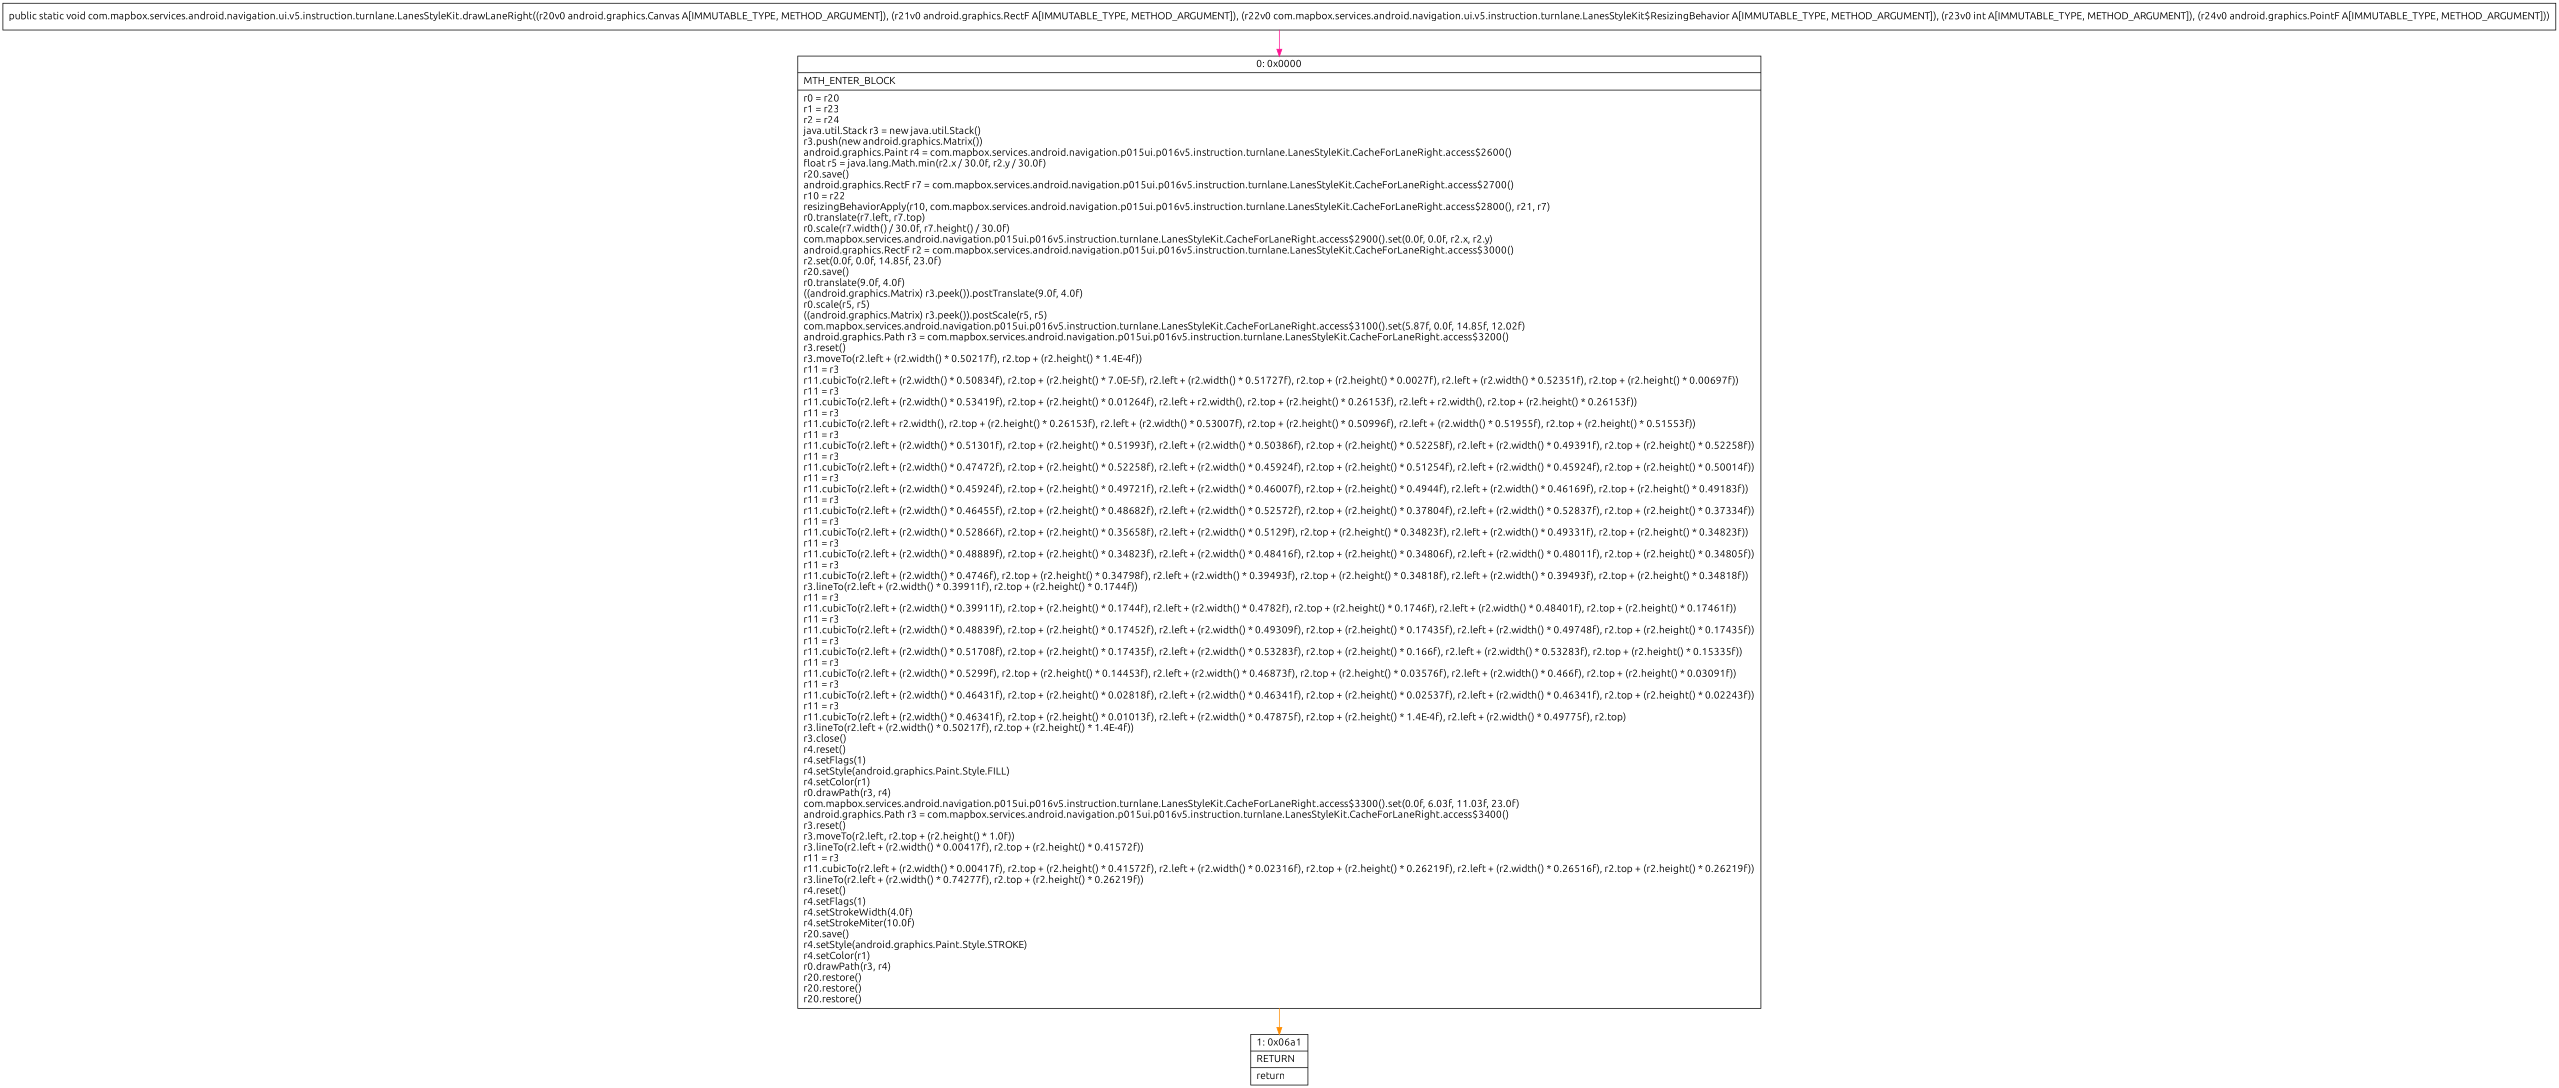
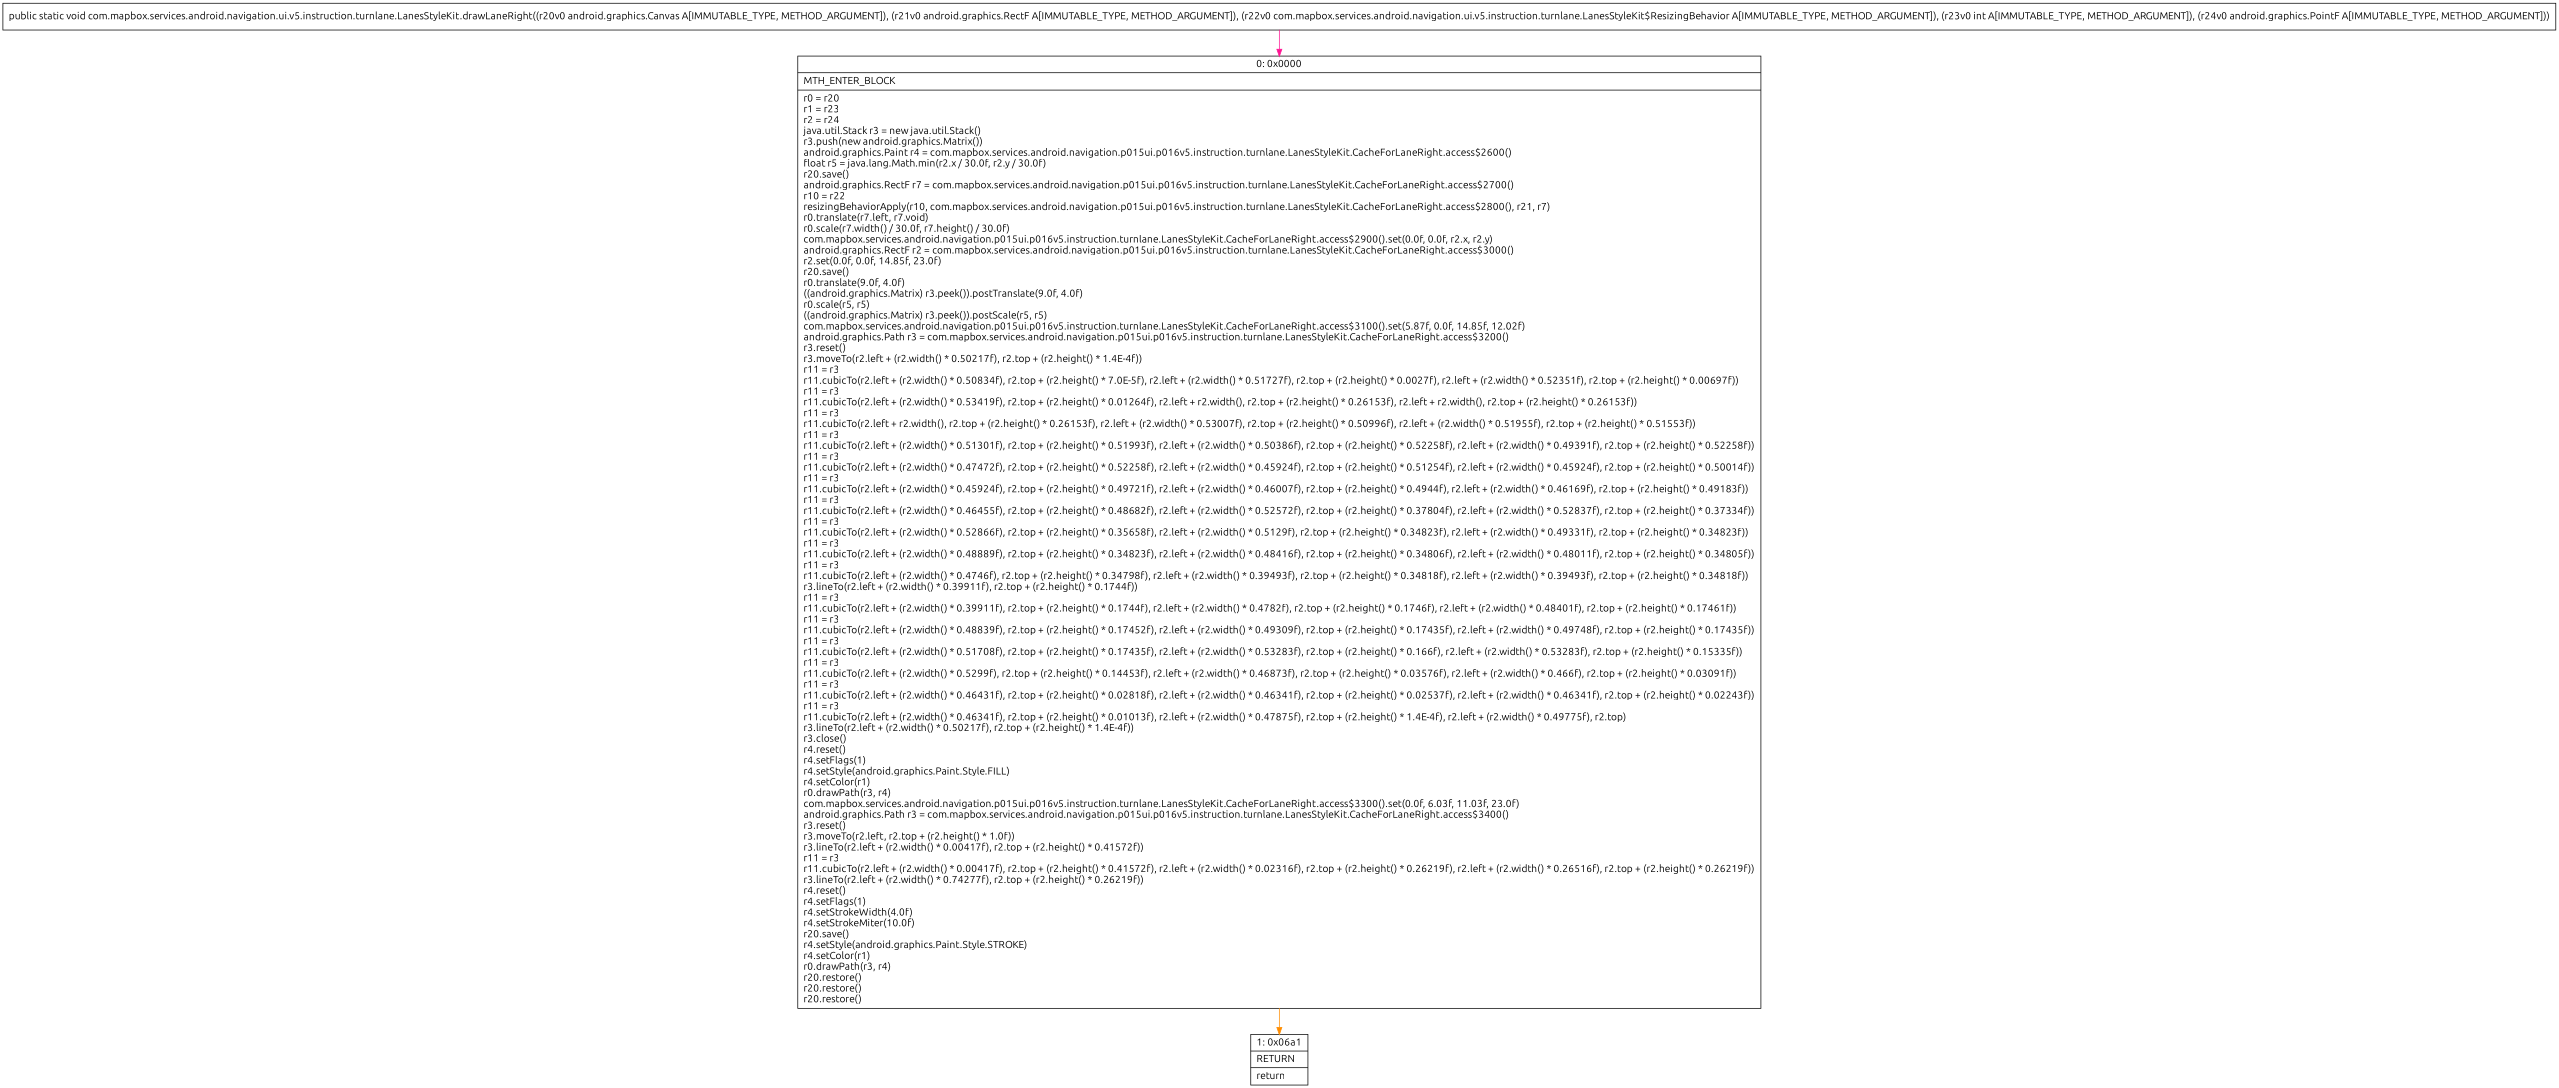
  digraph {
    fontname=Ubuntu
    node [shape=record fontname=Ubuntu]
    edge [fontname=Ubuntu]
-   n1 [label="{0\:\ 0x0000|MTH_ENTER_BLOCK\l|r0 = r20\lr1 = r23\lr2 = r24\ljava.util.Stack r3 = new java.util.Stack()\lr3.push(new android.graphics.Matrix())\landroid.graphics.Paint r4 = com.mapbox.services.android.navigation.p015ui.p016v5.instruction.turnlane.LanesStyleKit.CacheForLaneRight.access$2600()\lfloat r5 = java.lang.Math.min(r2.x \/ 30.0f, r2.y \/ 30.0f)\lr20.save()\landroid.graphics.RectF r7 = com.mapbox.services.android.navigation.p015ui.p016v5.instruction.turnlane.LanesStyleKit.CacheForLaneRight.access$2700()\lr10 = r22\lresizingBehaviorApply(r10, com.mapbox.services.android.navigation.p015ui.p016v5.instruction.turnlane.LanesStyleKit.CacheForLaneRight.access$2800(), r21, r7)\lr0.translate(r7.left, r7.top)\lr0.scale(r7.width() \/ 30.0f, r7.height() \/ 30.0f)\lcom.mapbox.services.android.navigation.p015ui.p016v5.instruction.turnlane.LanesStyleKit.CacheForLaneRight.access$2900().set(0.0f, 0.0f, r2.x, r2.y)\landroid.graphics.RectF r2 = com.mapbox.services.android.navigation.p015ui.p016v5.instruction.turnlane.LanesStyleKit.CacheForLaneRight.access$3000()\lr2.set(0.0f, 0.0f, 14.85f, 23.0f)\lr20.save()\lr0.translate(9.0f, 4.0f)\l((android.graphics.Matrix) r3.peek()).postTranslate(9.0f, 4.0f)\lr0.scale(r5, r5)\l((android.graphics.Matrix) r3.peek()).postScale(r5, r5)\lcom.mapbox.services.android.navigation.p015ui.p016v5.instruction.turnlane.LanesStyleKit.CacheForLaneRight.access$3100().set(5.87f, 0.0f, 14.85f, 12.02f)\landroid.graphics.Path r3 = com.mapbox.services.android.navigation.p015ui.p016v5.instruction.turnlane.LanesStyleKit.CacheForLaneRight.access$3200()\lr3.reset()\lr3.moveTo(r2.left + (r2.width() * 0.50217f), r2.top + (r2.height() * 1.4E\-4f))\lr11 = r3\lr11.cubicTo(r2.left + (r2.width() * 0.50834f), r2.top + (r2.height() * 7.0E\-5f), r2.left + (r2.width() * 0.51727f), r2.top + (r2.height() * 0.0027f), r2.left + (r2.width() * 0.52351f), r2.top + (r2.height() * 0.00697f))\lr11 = r3\lr11.cubicTo(r2.left + (r2.width() * 0.53419f), r2.top + (r2.height() * 0.01264f), r2.left + r2.width(), r2.top + (r2.height() * 0.26153f), r2.left + r2.width(), r2.top + (r2.height() * 0.26153f))\lr11 = r3\lr11.cubicTo(r2.left + r2.width(), r2.top + (r2.height() * 0.26153f), r2.left + (r2.width() * 0.53007f), r2.top + (r2.height() * 0.50996f), r2.left + (r2.width() * 0.51955f), r2.top + (r2.height() * 0.51553f))\lr11 = r3\lr11.cubicTo(r2.left + (r2.width() * 0.51301f), r2.top + (r2.height() * 0.51993f), r2.left + (r2.width() * 0.50386f), r2.top + (r2.height() * 0.52258f), r2.left + (r2.width() * 0.49391f), r2.top + (r2.height() * 0.52258f))\lr11 = r3\lr11.cubicTo(r2.left + (r2.width() * 0.47472f), r2.top + (r2.height() * 0.52258f), r2.left + (r2.width() * 0.45924f), r2.top + (r2.height() * 0.51254f), r2.left + (r2.width() * 0.45924f), r2.top + (r2.height() * 0.50014f))\lr11 = r3\lr11.cubicTo(r2.left + (r2.width() * 0.45924f), r2.top + (r2.height() * 0.49721f), r2.left + (r2.width() * 0.46007f), r2.top + (r2.height() * 0.4944f), r2.left + (r2.width() * 0.46169f), r2.top + (r2.height() * 0.49183f))\lr11 = r3\lr11.cubicTo(r2.left + (r2.width() * 0.46455f), r2.top + (r2.height() * 0.48682f), r2.left + (r2.width() * 0.52572f), r2.top + (r2.height() * 0.37804f), r2.left + (r2.width() * 0.52837f), r2.top + (r2.height() * 0.37334f))\lr11 = r3\lr11.cubicTo(r2.left + (r2.width() * 0.52866f), r2.top + (r2.height() * 0.35658f), r2.left + (r2.width() * 0.5129f), r2.top + (r2.height() * 0.34823f), r2.left + (r2.width() * 0.49331f), r2.top + (r2.height() * 0.34823f))\lr11 = r3\lr11.cubicTo(r2.left + (r2.width() * 0.48889f), r2.top + (r2.height() * 0.34823f), r2.left + (r2.width() * 0.48416f), r2.top + (r2.height() * 0.34806f), r2.left + (r2.width() * 0.48011f), r2.top + (r2.height() * 0.34805f))\lr11 = r3\lr11.cubicTo(r2.left + (r2.width() * 0.4746f), r2.top + (r2.height() * 0.34798f), r2.left + (r2.width() * 0.39493f), r2.top + (r2.height() * 0.34818f), r2.left + (r2.width() * 0.39493f), r2.top + (r2.height() * 0.34818f))\lr3.lineTo(r2.left + (r2.width() * 0.39911f), r2.top + (r2.height() * 0.1744f))\lr11 = r3\lr11.cubicTo(r2.left + (r2.width() * 0.39911f), r2.top + (r2.height() * 0.1744f), r2.left + (r2.width() * 0.4782f), r2.top + (r2.height() * 0.1746f), r2.left + (r2.width() * 0.48401f), r2.top + (r2.height() * 0.17461f))\lr11 = r3\lr11.cubicTo(r2.left + (r2.width() * 0.48839f), r2.top + (r2.height() * 0.17452f), r2.left + (r2.width() * 0.49309f), r2.top + (r2.height() * 0.17435f), r2.left + (r2.width() * 0.49748f), r2.top + (r2.height() * 0.17435f))\lr11 = r3\lr11.cubicTo(r2.left + (r2.width() * 0.51708f), r2.top + (r2.height() * 0.17435f), r2.left + (r2.width() * 0.53283f), r2.top + (r2.height() * 0.166f), r2.left + (r2.width() * 0.53283f), r2.top + (r2.height() * 0.15335f))\lr11 = r3\lr11.cubicTo(r2.left + (r2.width() * 0.5299f), r2.top + (r2.height() * 0.14453f), r2.left + (r2.width() * 0.46873f), r2.top + (r2.height() * 0.03576f), r2.left + (r2.width() * 0.466f), r2.top + (r2.height() * 0.03091f))\lr11 = r3\lr11.cubicTo(r2.left + (r2.width() * 0.46431f), r2.top + (r2.height() * 0.02818f), r2.left + (r2.width() * 0.46341f), r2.top + (r2.height() * 0.02537f), r2.left + (r2.width() * 0.46341f), r2.top + (r2.height() * 0.02243f))\lr11 = r3\lr11.cubicTo(r2.left + (r2.width() * 0.46341f), r2.top + (r2.height() * 0.01013f), r2.left + (r2.width() * 0.47875f), r2.top + (r2.height() * 1.4E\-4f), r2.left + (r2.width() * 0.49775f), r2.top)\lr3.lineTo(r2.left + (r2.width() * 0.50217f), r2.top + (r2.height() * 1.4E\-4f))\lr3.close()\lr4.reset()\lr4.setFlags(1)\lr4.setStyle(android.graphics.Paint.Style.FILL)\lr4.setColor(r1)\lr0.drawPath(r3, r4)\lcom.mapbox.services.android.navigation.p015ui.p016v5.instruction.turnlane.LanesStyleKit.CacheForLaneRight.access$3300().set(0.0f, 6.03f, 11.03f, 23.0f)\landroid.graphics.Path r3 = com.mapbox.services.android.navigation.p015ui.p016v5.instruction.turnlane.LanesStyleKit.CacheForLaneRight.access$3400()\lr3.reset()\lr3.moveTo(r2.left, r2.top + (r2.height() * 1.0f))\lr3.lineTo(r2.left + (r2.width() * 0.00417f), r2.top + (r2.height() * 0.41572f))\lr11 = r3\lr11.cubicTo(r2.left + (r2.width() * 0.00417f), r2.top + (r2.height() * 0.41572f), r2.left + (r2.width() * 0.02316f), r2.top + (r2.height() * 0.26219f), r2.left + (r2.width() * 0.26516f), r2.top + (r2.height() * 0.26219f))\lr3.lineTo(r2.left + (r2.width() * 0.74277f), r2.top + (r2.height() * 0.26219f))\lr4.reset()\lr4.setFlags(1)\lr4.setStrokeWidth(4.0f)\lr4.setStrokeMiter(10.0f)\lr20.save()\lr4.setStyle(android.graphics.Paint.Style.STROKE)\lr4.setColor(r1)\lr0.drawPath(r3, r4)\lr20.restore()\lr20.restore()\lr20.restore()\l}"]
+   n1 [label="{0\:\ 0x0000|MTH_ENTER_BLOCK\l|r0 = r20\lr1 = r23\lr2 = r24\ljava.util.Stack r3 = new java.util.Stack()\lr3.push(new android.graphics.Matrix())\landroid.graphics.Paint r4 = com.mapbox.services.android.navigation.p015ui.p016v5.instruction.turnlane.LanesStyleKit.CacheForLaneRight.access$2600()\lfloat r5 = java.lang.Math.min(r2.x \/ 30.0f, r2.y \/ 30.0f)\lr20.save()\landroid.graphics.RectF r7 = com.mapbox.services.android.navigation.p015ui.p016v5.instruction.turnlane.LanesStyleKit.CacheForLaneRight.access$2700()\lr10 = r22\lresizingBehaviorApply(r10, com.mapbox.services.android.navigation.p015ui.p016v5.instruction.turnlane.LanesStyleKit.CacheForLaneRight.access$2800(), r21, r7)\lr0.translate(r7.left, r7.void)\lr0.scale(r7.width() \/ 30.0f, r7.height() \/ 30.0f)\lcom.mapbox.services.android.navigation.p015ui.p016v5.instruction.turnlane.LanesStyleKit.CacheForLaneRight.access$2900().set(0.0f, 0.0f, r2.x, r2.y)\landroid.graphics.RectF r2 = com.mapbox.services.android.navigation.p015ui.p016v5.instruction.turnlane.LanesStyleKit.CacheForLaneRight.access$3000()\lr2.set(0.0f, 0.0f, 14.85f, 23.0f)\lr20.save()\lr0.translate(9.0f, 4.0f)\l((android.graphics.Matrix) r3.peek()).postTranslate(9.0f, 4.0f)\lr0.scale(r5, r5)\l((android.graphics.Matrix) r3.peek()).postScale(r5, r5)\lcom.mapbox.services.android.navigation.p015ui.p016v5.instruction.turnlane.LanesStyleKit.CacheForLaneRight.access$3100().set(5.87f, 0.0f, 14.85f, 12.02f)\landroid.graphics.Path r3 = com.mapbox.services.android.navigation.p015ui.p016v5.instruction.turnlane.LanesStyleKit.CacheForLaneRight.access$3200()\lr3.reset()\lr3.moveTo(r2.left + (r2.width() * 0.50217f), r2.top + (r2.height() * 1.4E\-4f))\lr11 = r3\lr11.cubicTo(r2.left + (r2.width() * 0.50834f), r2.top + (r2.height() * 7.0E\-5f), r2.left + (r2.width() * 0.51727f), r2.top + (r2.height() * 0.0027f), r2.left + (r2.width() * 0.52351f), r2.top + (r2.height() * 0.00697f))\lr11 = r3\lr11.cubicTo(r2.left + (r2.width() * 0.53419f), r2.top + (r2.height() * 0.01264f), r2.left + r2.width(), r2.top + (r2.height() * 0.26153f), r2.left + r2.width(), r2.top + (r2.height() * 0.26153f))\lr11 = r3\lr11.cubicTo(r2.left + r2.width(), r2.top + (r2.height() * 0.26153f), r2.left + (r2.width() * 0.53007f), r2.top + (r2.height() * 0.50996f), r2.left + (r2.width() * 0.51955f), r2.top + (r2.height() * 0.51553f))\lr11 = r3\lr11.cubicTo(r2.left + (r2.width() * 0.51301f), r2.top + (r2.height() * 0.51993f), r2.left + (r2.width() * 0.50386f), r2.top + (r2.height() * 0.52258f), r2.left + (r2.width() * 0.49391f), r2.top + (r2.height() * 0.52258f))\lr11 = r3\lr11.cubicTo(r2.left + (r2.width() * 0.47472f), r2.top + (r2.height() * 0.52258f), r2.left + (r2.width() * 0.45924f), r2.top + (r2.height() * 0.51254f), r2.left + (r2.width() * 0.45924f), r2.top + (r2.height() * 0.50014f))\lr11 = r3\lr11.cubicTo(r2.left + (r2.width() * 0.45924f), r2.top + (r2.height() * 0.49721f), r2.left + (r2.width() * 0.46007f), r2.top + (r2.height() * 0.4944f), r2.left + (r2.width() * 0.46169f), r2.top + (r2.height() * 0.49183f))\lr11 = r3\lr11.cubicTo(r2.left + (r2.width() * 0.46455f), r2.top + (r2.height() * 0.48682f), r2.left + (r2.width() * 0.52572f), r2.top + (r2.height() * 0.37804f), r2.left + (r2.width() * 0.52837f), r2.top + (r2.height() * 0.37334f))\lr11 = r3\lr11.cubicTo(r2.left + (r2.width() * 0.52866f), r2.top + (r2.height() * 0.35658f), r2.left + (r2.width() * 0.5129f), r2.top + (r2.height() * 0.34823f), r2.left + (r2.width() * 0.49331f), r2.top + (r2.height() * 0.34823f))\lr11 = r3\lr11.cubicTo(r2.left + (r2.width() * 0.48889f), r2.top + (r2.height() * 0.34823f), r2.left + (r2.width() * 0.48416f), r2.top + (r2.height() * 0.34806f), r2.left + (r2.width() * 0.48011f), r2.top + (r2.height() * 0.34805f))\lr11 = r3\lr11.cubicTo(r2.left + (r2.width() * 0.4746f), r2.top + (r2.height() * 0.34798f), r2.left + (r2.width() * 0.39493f), r2.top + (r2.height() * 0.34818f), r2.left + (r2.width() * 0.39493f), r2.top + (r2.height() * 0.34818f))\lr3.lineTo(r2.left + (r2.width() * 0.39911f), r2.top + (r2.height() * 0.1744f))\lr11 = r3\lr11.cubicTo(r2.left + (r2.width() * 0.39911f), r2.top + (r2.height() * 0.1744f), r2.left + (r2.width() * 0.4782f), r2.top + (r2.height() * 0.1746f), r2.left + (r2.width() * 0.48401f), r2.top + (r2.height() * 0.17461f))\lr11 = r3\lr11.cubicTo(r2.left + (r2.width() * 0.48839f), r2.top + (r2.height() * 0.17452f), r2.left + (r2.width() * 0.49309f), r2.top + (r2.height() * 0.17435f), r2.left + (r2.width() * 0.49748f), r2.top + (r2.height() * 0.17435f))\lr11 = r3\lr11.cubicTo(r2.left + (r2.width() * 0.51708f), r2.top + (r2.height() * 0.17435f), r2.left + (r2.width() * 0.53283f), r2.top + (r2.height() * 0.166f), r2.left + (r2.width() * 0.53283f), r2.top + (r2.height() * 0.15335f))\lr11 = r3\lr11.cubicTo(r2.left + (r2.width() * 0.5299f), r2.top + (r2.height() * 0.14453f), r2.left + (r2.width() * 0.46873f), r2.top + (r2.height() * 0.03576f), r2.left + (r2.width() * 0.466f), r2.top + (r2.height() * 0.03091f))\lr11 = r3\lr11.cubicTo(r2.left + (r2.width() * 0.46431f), r2.top + (r2.height() * 0.02818f), r2.left + (r2.width() * 0.46341f), r2.top + (r2.height() * 0.02537f), r2.left + (r2.width() * 0.46341f), r2.top + (r2.height() * 0.02243f))\lr11 = r3\lr11.cubicTo(r2.left + (r2.width() * 0.46341f), r2.top + (r2.height() * 0.01013f), r2.left + (r2.width() * 0.47875f), r2.top + (r2.height() * 1.4E\-4f), r2.left + (r2.width() * 0.49775f), r2.top)\lr3.lineTo(r2.left + (r2.width() * 0.50217f), r2.top + (r2.height() * 1.4E\-4f))\lr3.close()\lr4.reset()\lr4.setFlags(1)\lr4.setStyle(android.graphics.Paint.Style.FILL)\lr4.setColor(r1)\lr0.drawPath(r3, r4)\lcom.mapbox.services.android.navigation.p015ui.p016v5.instruction.turnlane.LanesStyleKit.CacheForLaneRight.access$3300().set(0.0f, 6.03f, 11.03f, 23.0f)\landroid.graphics.Path r3 = com.mapbox.services.android.navigation.p015ui.p016v5.instruction.turnlane.LanesStyleKit.CacheForLaneRight.access$3400()\lr3.reset()\lr3.moveTo(r2.left, r2.top + (r2.height() * 1.0f))\lr3.lineTo(r2.left + (r2.width() * 0.00417f), r2.top + (r2.height() * 0.41572f))\lr11 = r3\lr11.cubicTo(r2.left + (r2.width() * 0.00417f), r2.top + (r2.height() * 0.41572f), r2.left + (r2.width() * 0.02316f), r2.top + (r2.height() * 0.26219f), r2.left + (r2.width() * 0.26516f), r2.top + (r2.height() * 0.26219f))\lr3.lineTo(r2.left + (r2.width() * 0.74277f), r2.top + (r2.height() * 0.26219f))\lr4.reset()\lr4.setFlags(1)\lr4.setStrokeWidth(4.0f)\lr4.setStrokeMiter(10.0f)\lr20.save()\lr4.setStyle(android.graphics.Paint.Style.STROKE)\lr4.setColor(r1)\lr0.drawPath(r3, r4)\lr20.restore()\lr20.restore()\lr20.restore()\l}"]
    n2 [label="{1\:\ 0x06a1|RETURN\l|return\l}"]
    n3 [label="{public static void com.mapbox.services.android.navigation.ui.v5.instruction.turnlane.LanesStyleKit.drawLaneRight((r20v0 android.graphics.Canvas A[IMMUTABLE_TYPE, METHOD_ARGUMENT]), (r21v0 android.graphics.RectF A[IMMUTABLE_TYPE, METHOD_ARGUMENT]), (r22v0 com.mapbox.services.android.navigation.ui.v5.instruction.turnlane.LanesStyleKit$ResizingBehavior A[IMMUTABLE_TYPE, METHOD_ARGUMENT]), (r23v0 int A[IMMUTABLE_TYPE, METHOD_ARGUMENT]), (r24v0 android.graphics.PointF A[IMMUTABLE_TYPE, METHOD_ARGUMENT])) }"]
    n1 -> n2 [color=darkorange]
    n3 -> n1 [color=deeppink]
  }
